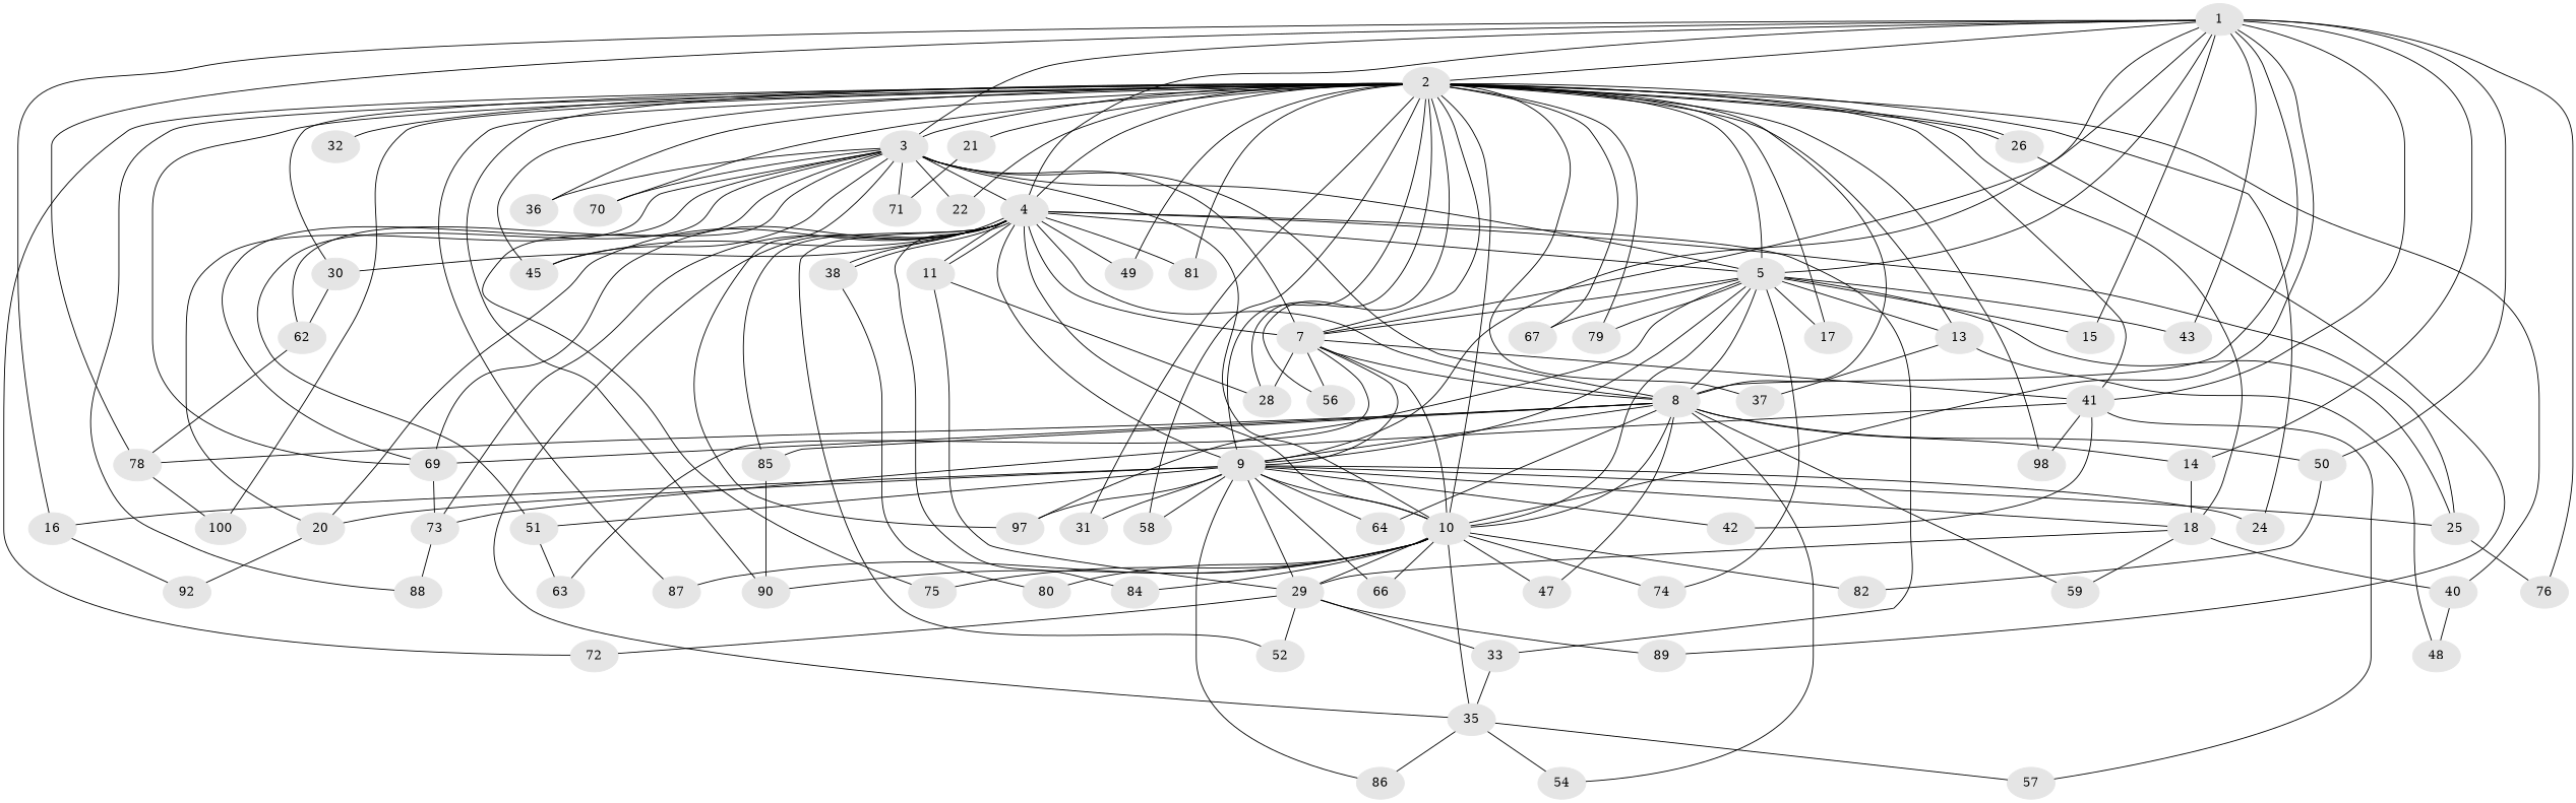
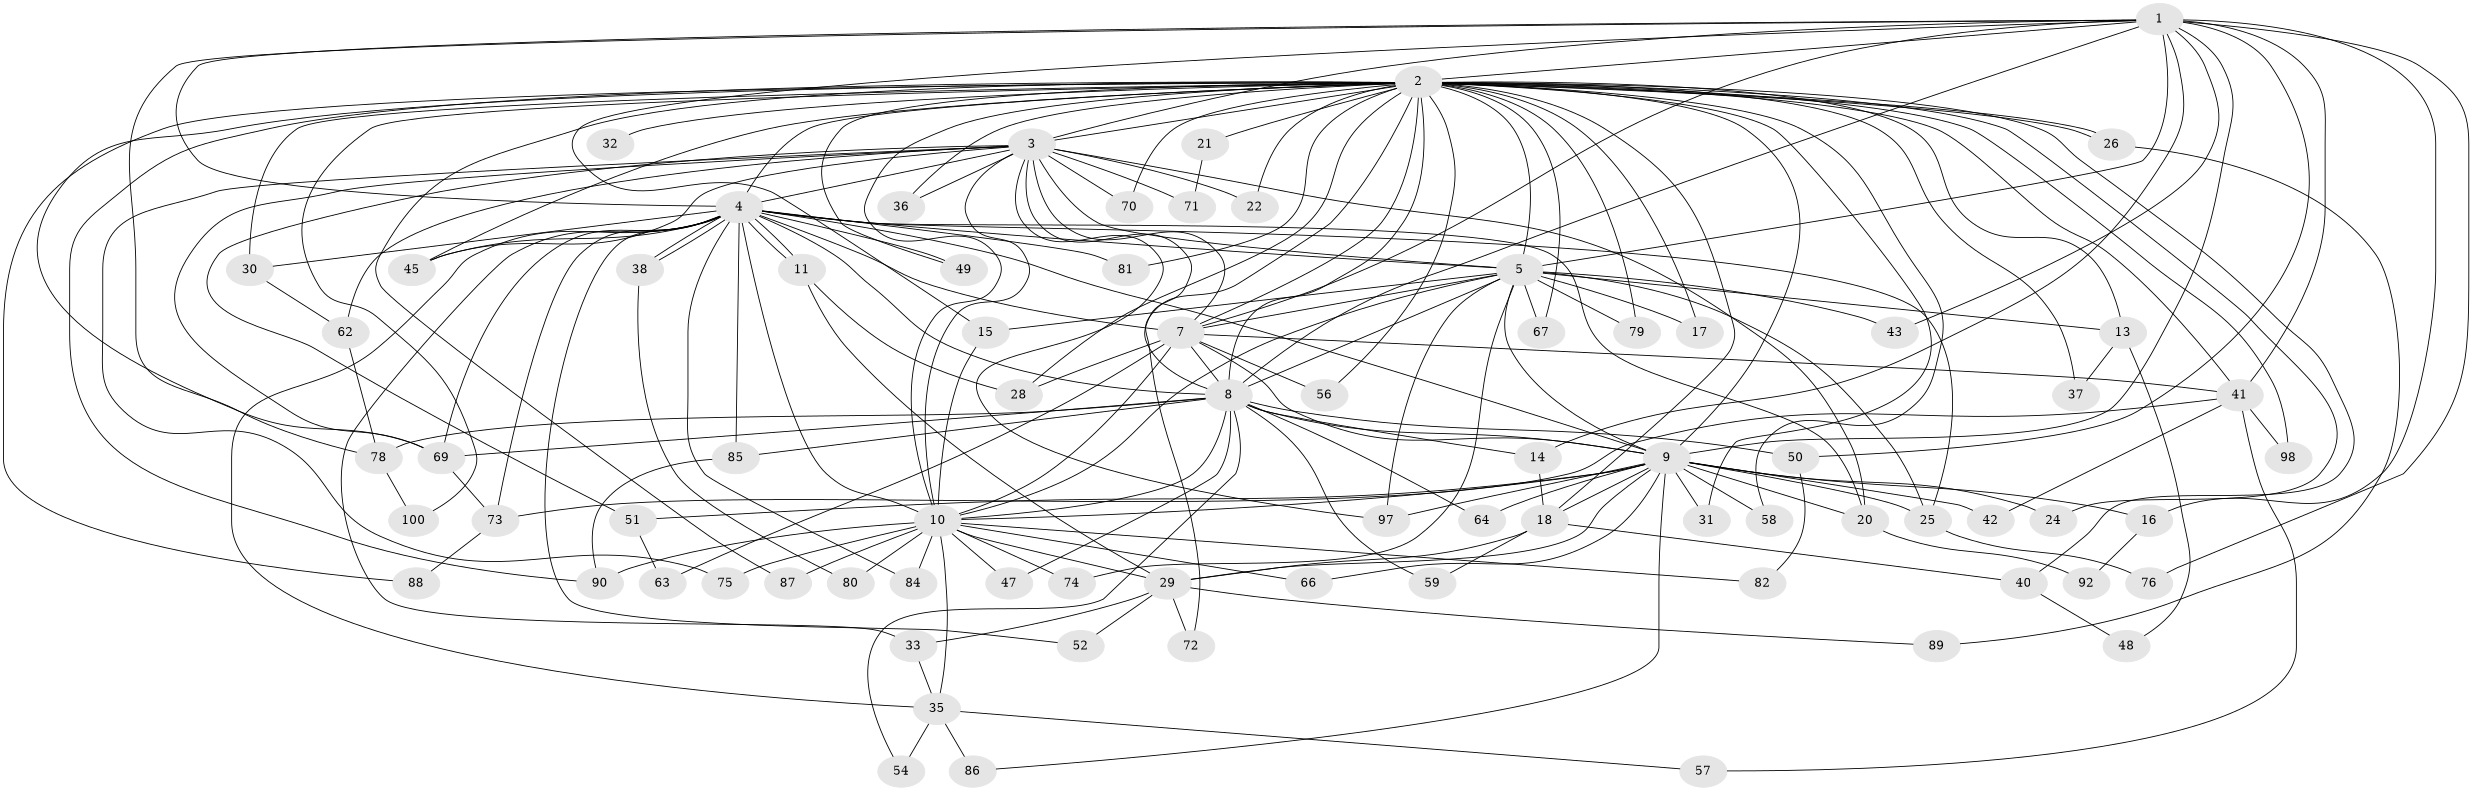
  graph {
    node [color=gray90 style=filled]
    1 [super="+27"]
    2 [super="+6"]
    3 [super="+96"]
    4 [super="+53"]
    5 [super="+39"]
    7 [super="+65"]
    8 [super="+95"]
    9 [super="+12"]
    10 [super="+19"]
    14 [super="+46"]
    15
    16
    41 [super="+44"]
    43
    50
    76
    78 [super="+83"]
    13
    17
    18 [super="+23"]
    21 [super="+55"]
    22
    24
    26
    28 [super="+68"]
    30
    31
    32
    36
    37
    40
    45
    49
    56
    58
    67
    69 [super="+94"]
    70
    72
    79
    81
    87
    88
    90 [super="+93"]
    98
    100
    20 [super="+34"]
    51
    62
    71
    75
    97
    11 [super="+99"]
    25 [super="+61"]
    33
    35 [super="+60"]
    38
    52
    73 [super="+77"]
    84
    85
    74
    63
    47
    54
    59
    64
    29 [super="+91"]
    42
    66
    86
    80
    82
    92
    57
    48
    89
    1 -- 2 [weight=2]
    1 -- 3
    1 -- 4
    1 -- 5
    1 -- 7
    1 -- 8
    1 -- 9
-   1 -- 10
+   15 -- 10
    1 -- 14 [weight=2]
    1 -- 15
    1 -- 16
    1 -- 41
    1 -- 43
    1 -- 50
    1 -- 76
    1 -- 78
    2 -- 3 [weight=2]
    2 -- 4 [weight=2]
    2 -- 5 [weight=2]
    2 -- 7 [weight=2]
    2 -- 8 [weight=3]
    2 -- 9 [weight=2]
    2 -- 10 [weight=2]
    2 -- 41
    2 -- 13
    2 -- 17
    2 -- 18 [weight=2]
    2 -- 21
    2 -- 22
    2 -- 24
    2 -- 26
    2 -- 26
    2 -- 28
    2 -- 30
    2 -- 31
    2 -- 32 [weight=2]
    2 -- 36
    2 -- 37
    2 -- 40
    2 -- 45
    2 -- 49
    2 -- 56
    2 -- 58
    2 -- 67
    2 -- 69
    2 -- 70
    2 -- 72
    2 -- 79
    2 -- 81
    2 -- 87
    2 -- 88
    2 -- 90
    2 -- 98
    2 -- 100
    3 -- 4
    3 -- 5 [weight=2]
    3 -- 7
    3 -- 8
    3 -- 10
    3 -- 22
    3 -- 36
    3 -- 45
    3 -- 69
    3 -- 70
    3 -- 20
    3 -- 51
    3 -- 62
    3 -- 71
    3 -- 75
    3 -- 97
    4 -- 5 [weight=2]
    4 -- 7
    4 -- 8
    4 -- 9
    4 -- 10
    4 -- 30
    4 -- 45
    4 -- 49
    4 -- 69
    4 -- 81
    4 -- 20
    4 -- 11
    4 -- 11
    4 -- 25
    4 -- 33
    4 -- 35
    4 -- 38
    4 -- 38
    4 -- 52
    4 -- 73
    4 -- 84
    4 -- 85
    5 -- 7
    5 -- 8
    5 -- 9 [weight=2]
    5 -- 10
    5 -- 15
    5 -- 43
    5 -- 13
    5 -- 17
    5 -- 67
    5 -- 79
    5 -- 97
    5 -- 25
    5 -- 74
    7 -- 8
    7 -- 9
    7 -- 10 [weight=2]
    7 -- 41
    7 -- 28
    7 -- 56
    7 -- 63
    8 -- 9
    8 -- 10 [weight=2]
    8 -- 14
    8 -- 50
    8 -- 78
    8 -- 69
    8 -- 85
    8 -- 47
    8 -- 54
    8 -- 59
    8 -- 64
    9 -- 10
    9 -- 16
    9 -- 18
    9 -- 24
    9 -- 31
    9 -- 58
    9 -- 20
    9 -- 51
    9 -- 97
    9 -- 25
    9 -- 64
    9 -- 29
    9 -- 42
    9 -- 66
    9 -- 86
    10 -- 87
    10 -- 90
    10 -- 75
    10 -- 35
    10 -- 84
    10 -- 74
    10 -- 47
    10 -- 29
    10 -- 66
    10 -- 80
    10 -- 82
    14 -- 18
    16 -- 92
    41 -- 98
    41 -- 73
    41 -- 42
    41 -- 57
    50 -- 82
    78 -- 100
    13 -- 37
    13 -- 48
    18 -- 40
    18 -- 59
    18 -- 29
    21 -- 71
    26 -- 89
    30 -- 62
    40 -- 48
    69 -- 73
    20 -- 92
    51 -- 63
    62 -- 78
    11 -- 28
    11 -- 29
    25 -- 76
    33 -- 35
    35 -- 54
    35 -- 86
    35 -- 57
    38 -- 80
    73 -- 88
    85 -- 90
    29 -- 72
    29 -- 33
    29 -- 52
    29 -- 89
  }
